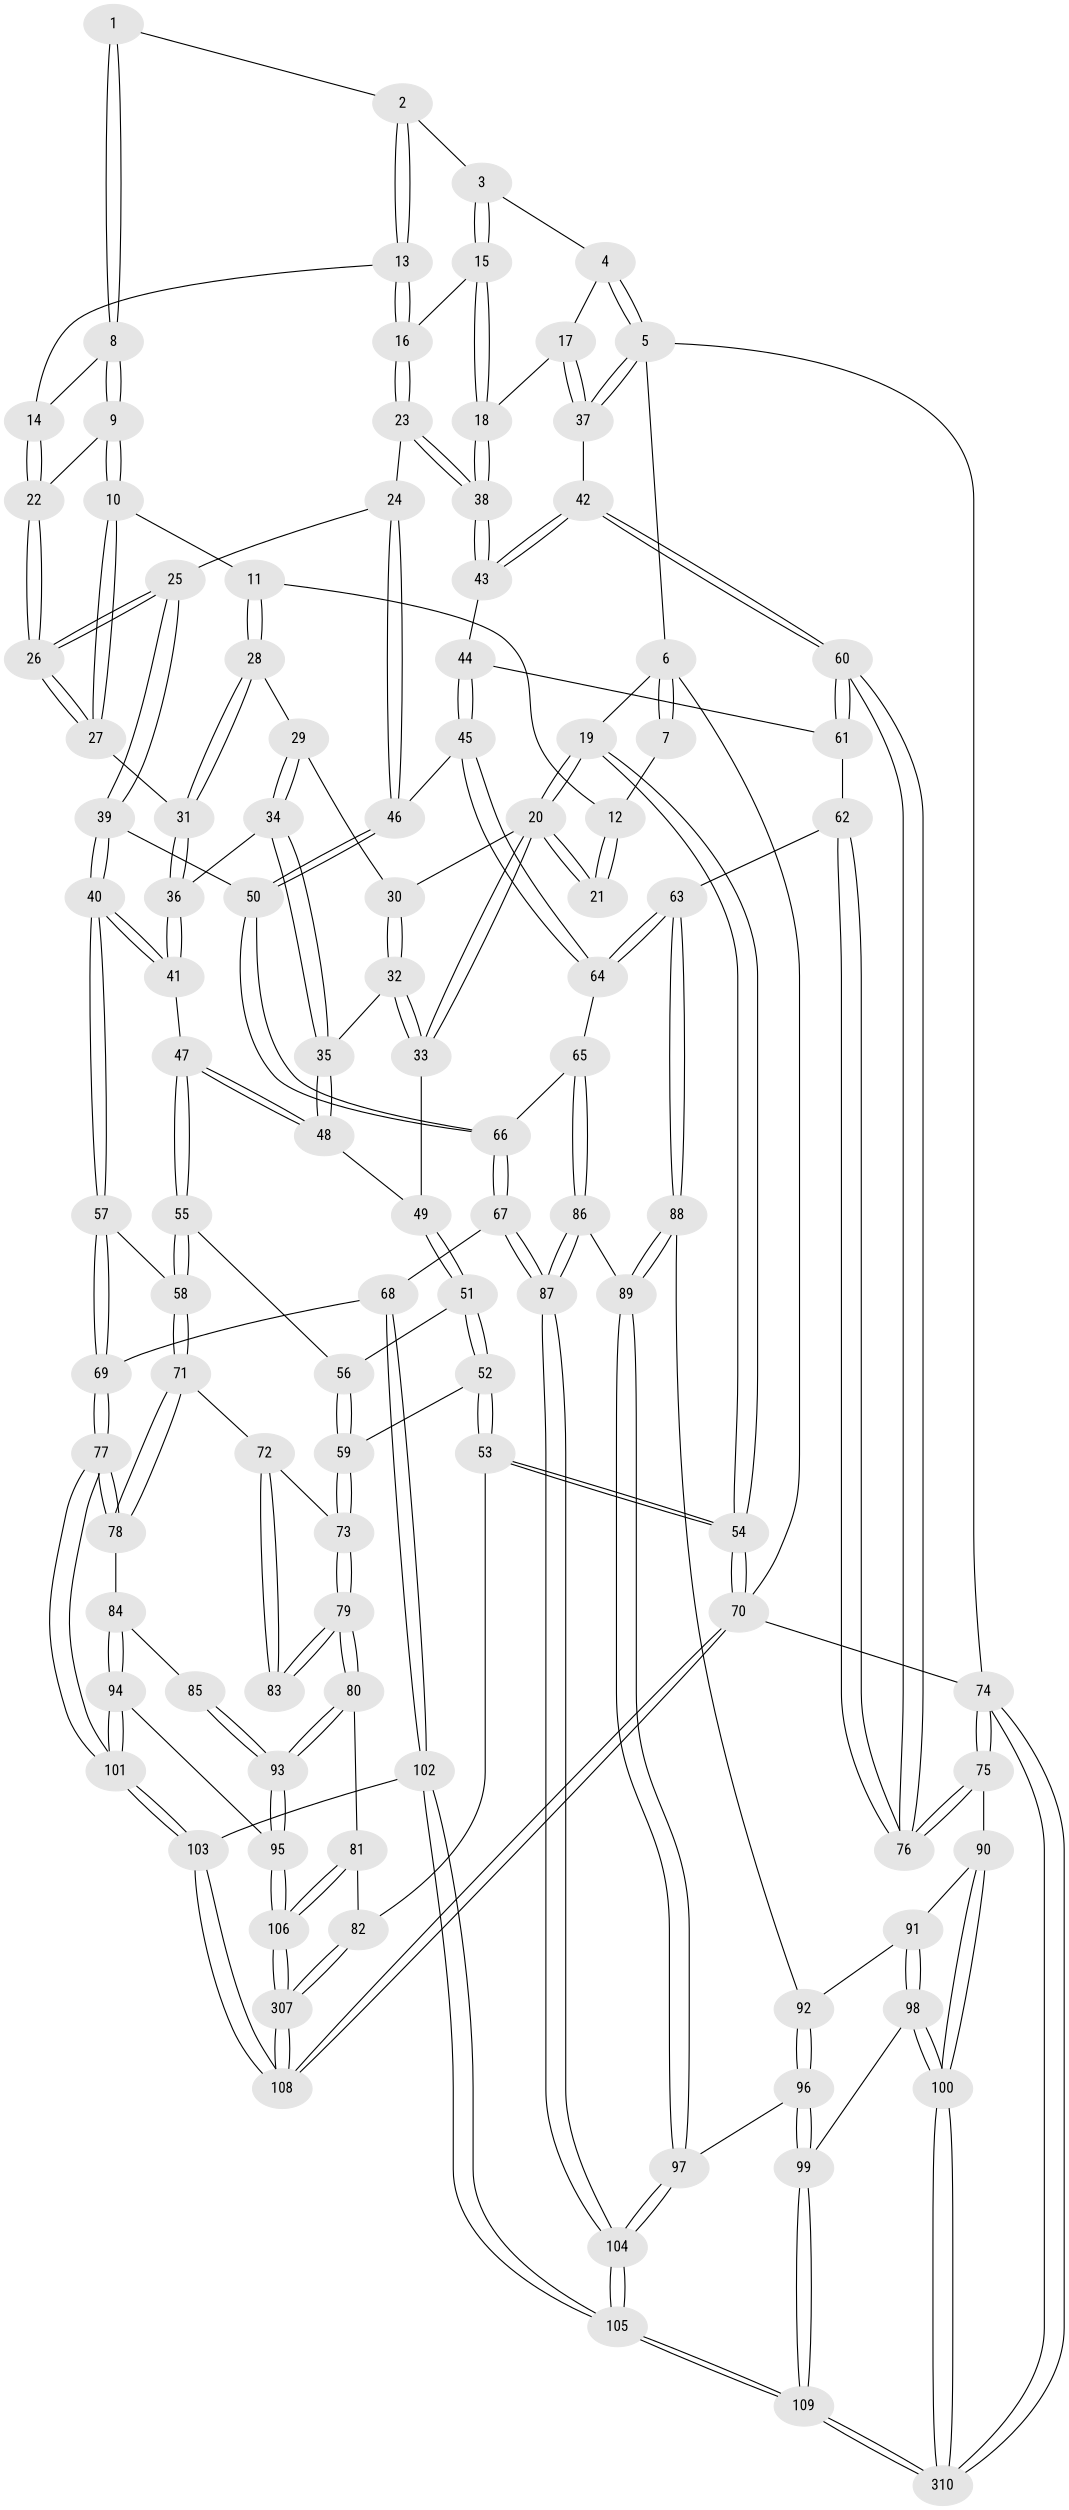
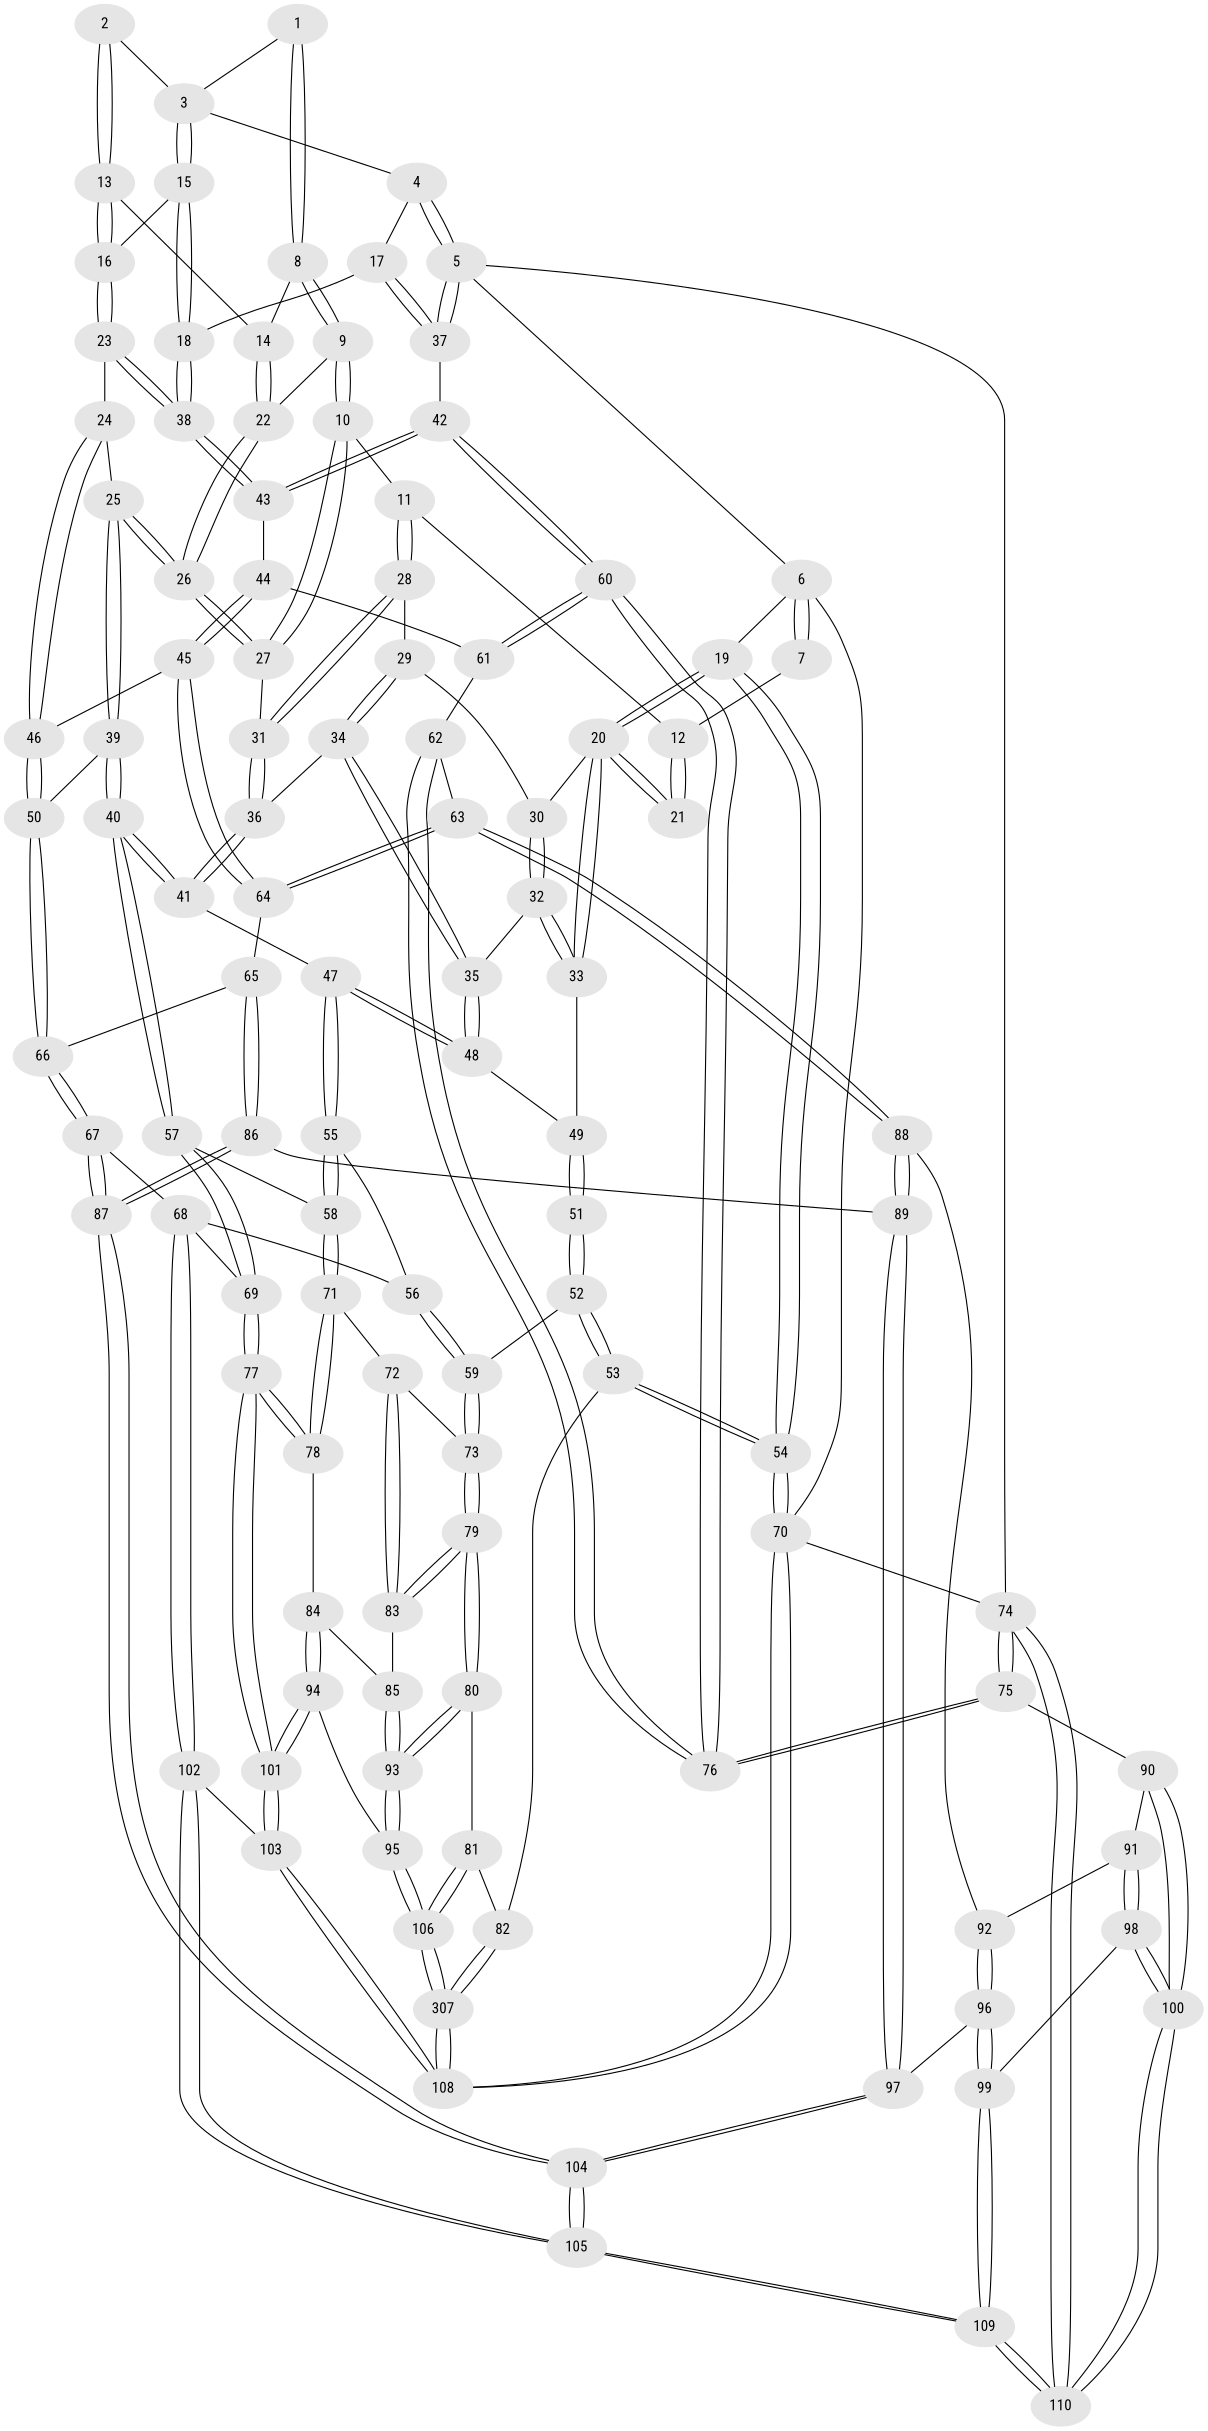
  graph {
    fontname="Roboto Condensed"
    node [color=gray90 fontname="Roboto Condensed" style=filled]
    edge [fontname="Roboto Condensed"]
    1
    2
    8
    3
    13
    9
    14
    4
    15
    16
    5
    17
    18
    6
    37
    74
    7
    19
    70
    42
    75
-   110 [label=310]
+   110
    12
    20
    54
    108
    21
    10
    22
    11
    27
    26
    28
    31
    29
    23
    38
    24
    43
    33
    30
    49
    32
    25
    46
    39
    50
    40
    36
    34
    35
    41
    48
    51
    47
    60
    44
    57
    66
    58
    69
    55
    61
    76
    45
    64
    62
    65
    56
    52
    67
    53
    59
    82
    73
    n76 [label=307]
    71
    77
    72
    78
    79
    63
    88
    89
    92
    86
    87
    68
    102
    104
    103
    105
    101
    83
    84
    85
    80
    90
    91
    100
    94
    81
    93
    106
    95
    97
    96
    98
    99
    109
-   1 -- 2
+   1 -- 3
    1 -- 8
    1 -- 8
    2 -- 3
    2 -- 13
    2 -- 13
    8 -- 9
    8 -- 9
    8 -- 14
    3 -- 4
    3 -- 15
    3 -- 15
    13 -- 14
    13 -- 16
    13 -- 16
    9 -- 10
    9 -- 10
    9 -- 22
    14 -- 22
    14 -- 22
    4 -- 5
    4 -- 5
    4 -- 17
    15 -- 16
    15 -- 18
    15 -- 18
    16 -- 23
    16 -- 23
    5 -- 6
    5 -- 37
    5 -- 37
    5 -- 74
    17 -- 18
    17 -- 37
    17 -- 37
    18 -- 38
    18 -- 38
    6 -- 7
    6 -- 7
    6 -- 19
    6 -- 70
    37 -- 42
    74 -- 75
    74 -- 75
    74 -- 110
    74 -- 110
    7 -- 12
    19 -- 20
    19 -- 20
    19 -- 54
    19 -- 54
    70 -- 74
    70 -- 108
    70 -- 108
    42 -- 43
    42 -- 43
    42 -- 60
    42 -- 60
    75 -- 76
    75 -- 76
    75 -- 90
    12 -- 21
    12 -- 21
    20 -- 21
    20 -- 21
    20 -- 33
    20 -- 33
    20 -- 30
    54 -- 70
    54 -- 70
    10 -- 11
    10 -- 27
    10 -- 27
    22 -- 26
    22 -- 26
    11 -- 12
    11 -- 28
    11 -- 28
    27 -- 31
    26 -- 27
    26 -- 27
    28 -- 31
    28 -- 31
    28 -- 29
    31 -- 36
    31 -- 36
    29 -- 30
    29 -- 34
    29 -- 34
    23 -- 38
    23 -- 38
    23 -- 24
    38 -- 43
    38 -- 43
    24 -- 25
    24 -- 46
    24 -- 46
    43 -- 44
    33 -- 49
    30 -- 32
    30 -- 32
    49 -- 51
    49 -- 51
    32 -- 33
    32 -- 33
    32 -- 35
    25 -- 26
    25 -- 26
    25 -- 39
    25 -- 39
    46 -- 50
    46 -- 50
    39 -- 50
    39 -- 40
    39 -- 40
    50 -- 66
    50 -- 66
    40 -- 41
    40 -- 41
    40 -- 57
    40 -- 57
    36 -- 41
    36 -- 41
    34 -- 36
    34 -- 35
    34 -- 35
    35 -- 48
    35 -- 48
    41 -- 47
    48 -- 49
-   51 -- 56
+   68 -- 56
    51 -- 52
    51 -- 52
    47 -- 48
    47 -- 48
    47 -- 55
    47 -- 55
    60 -- 61
    60 -- 61
    60 -- 76
    60 -- 76
    44 -- 61
    44 -- 45
    44 -- 45
    57 -- 58
    57 -- 69
    57 -- 69
    66 -- 67
    66 -- 67
    58 -- 71
    58 -- 71
    69 -- 77
    69 -- 77
    55 -- 58
    55 -- 58
    55 -- 56
    61 -- 62
    45 -- 46
    45 -- 64
    45 -- 64
    64 -- 65
    62 -- 76
    62 -- 76
    62 -- 63
    65 -- 66
    65 -- 86
    65 -- 86
    56 -- 59
    56 -- 59
    52 -- 53
    52 -- 53
    52 -- 59
    67 -- 87
    67 -- 87
    67 -- 68
    53 -- 54
    53 -- 54
    53 -- 82
    59 -- 73
    59 -- 73
    82 -- n76
    82 -- n76
    73 -- 79
    73 -- 79
    n76 -- 108
    n76 -- 108
    71 -- 72
    71 -- 78
    71 -- 78
    77 -- 78
    77 -- 78
    77 -- 101
    77 -- 101
    72 -- 73
    72 -- 83
    72 -- 83
    78 -- 84
    79 -- 83
    79 -- 83
    79 -- 80
    79 -- 80
    63 -- 64
    63 -- 64
    63 -- 88
    63 -- 88
    88 -- 89
    88 -- 89
    88 -- 92
    89 -- 97
    89 -- 97
    92 -- 96
    92 -- 96
    86 -- 89
    86 -- 87
    86 -- 87
    87 -- 104
    87 -- 104
    68 -- 69
    68 -- 102
    68 -- 102
    102 -- 103
    102 -- 105
    102 -- 105
    104 -- 105
    104 -- 105
    103 -- 108
    103 -- 108
    105 -- 109
    105 -- 109
    101 -- 103
    101 -- 103
+   83 -- 85
    84 -- 85
    84 -- 94
    84 -- 94
    85 -- 93
    85 -- 93
    80 -- 81
    80 -- 93
    80 -- 93
    90 -- 91
    90 -- 100
    90 -- 100
    91 -- 92
    91 -- 98
    91 -- 98
    100 -- 110
    100 -- 110
    94 -- 101
    94 -- 101
    94 -- 95
    81 -- 82
    81 -- 106
    81 -- 106
    93 -- 95
    93 -- 95
    106 -- n76
    106 -- n76
    95 -- 106
    95 -- 106
    97 -- 104
    97 -- 104
    96 -- 97
    96 -- 99
    96 -- 99
    98 -- 100
    98 -- 100
    98 -- 99
    99 -- 109
    99 -- 109
    109 -- 110
    109 -- 110
  }
